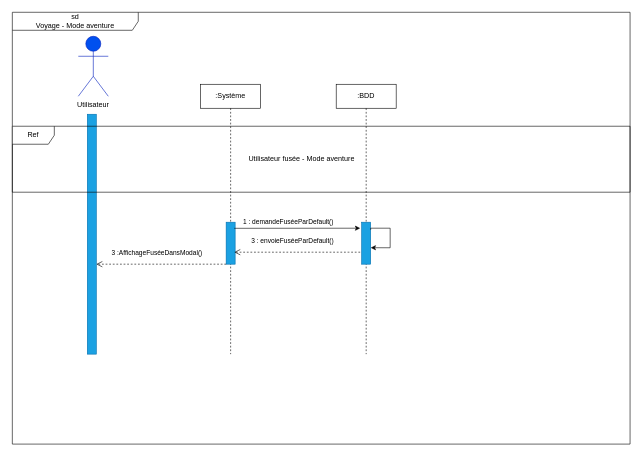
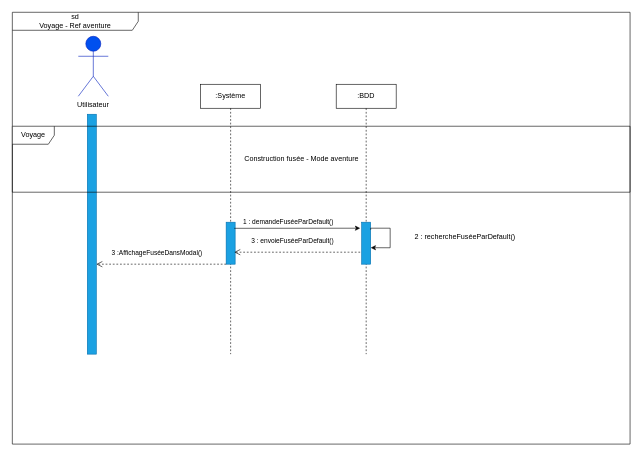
  <mxCell id="0" />
  <mxCell id="1" parent="0" />
- <mxCell id="2" value="sd &lt;br&gt;&lt;div class=&quot;markup-eYLPri messageContent-2t3eCI&quot; id=&quot;message-content-1046520012871049266&quot;&gt;Voyage - Mode aventure&lt;/div&gt;" style="shape=umlFrame;whiteSpace=wrap;html=1;width=210;height=30;" parent="1" vertex="1"><mxGeometry y="20" width="1030" height="720" as="geometry" x="20" /></mxCell>
+ <mxCell id="2" value="sd &lt;br&gt;&lt;div class=&quot;markup-eYLPri messageContent-2t3eCI&quot; id=&quot;message-content-1046520012871049266&quot;&gt;Voyage - Ref aventure&lt;/div&gt;" style="shape=umlFrame;whiteSpace=wrap;html=1;width=210;height=30;" parent="1" vertex="1"><mxGeometry y="20" width="1030" height="720" as="geometry" x="20" /></mxCell>
  <mxCell id="3" value="&lt;b&gt;Utilisateur&lt;/b&gt;" style="shape=umlActor;verticalLabelPosition=bottom;verticalAlign=top;html=1;fillColor=#0050ef;fontColor=#ffffff;strokeColor=#001DBC;" parent="1" vertex="1"><mxGeometry x="130" y="60" width="50" height="100" as="geometry" /></mxCell>
  <mxCell id="4" value="Utilisateur" style="text;html=1;strokeColor=none;fillColor=none;align=center;verticalAlign=middle;whiteSpace=wrap;rounded=0;" parent="1" vertex="1"><mxGeometry x="125" y="160" width="60" height="30" as="geometry" /></mxCell>
  <mxCell id="5" value=":Système" style="shape=umlLifeline;perimeter=lifelinePerimeter;whiteSpace=wrap;html=1;container=1;collapsible=0;recursiveResize=0;outlineConnect=0;size=40;" parent="1" vertex="1"><mxGeometry x="334" y="140" width="100" height="450" as="geometry" /></mxCell>
  <mxCell id="6" value="" style="rounded=0;whiteSpace=wrap;html=1;fillColor=#1ba1e2;fontColor=#ffffff;strokeColor=#006EAF;" parent="5" vertex="1"><mxGeometry x="42.5" y="230" width="15" height="70" as="geometry" /></mxCell>
  <mxCell id="7" value="" style="rounded=0;whiteSpace=wrap;html=1;fillColor=#1ba1e2;fontColor=#ffffff;strokeColor=#006EAF;" parent="1" vertex="1"><mxGeometry x="145" y="190" width="15" height="400" as="geometry" /></mxCell>
- <mxCell id="8" value="Ref " style="shape=umlFrame;whiteSpace=wrap;html=1;width=70;height=30;fillStyle=auto;sketch=0;shadow=0;" parent="1" vertex="1"><mxGeometry y="210" width="1030" height="110" as="geometry" x="20" /></mxCell>
+ <mxCell id="8" value="Voyage " style="shape=umlFrame;whiteSpace=wrap;html=1;width=70;height=30;fillStyle=auto;sketch=0;shadow=0;" parent="1" vertex="1"><mxGeometry y="210" width="1030" height="110" as="geometry" x="20" /></mxCell>
  <mxCell id="9" value="3 :AffichageFuséeDansModal() " style="html=1;verticalAlign=bottom;endArrow=open;dashed=1;endSize=8;rounded=0;exitX=0;exitY=1;exitDx=0;exitDy=0;" parent="1" edge="1"><mxGeometry x="0.076" y="-10" relative="1" as="geometry"><mxPoint x="376.5" y="440" as="sourcePoint" /><mxPoint x="160" y="440" as="targetPoint" /><mxPoint as="offset" /><Array as="points"><mxPoint x="360" y="440" /><mxPoint x="300" y="440" /><mxPoint x="280" y="440" /></Array></mxGeometry></mxCell>
- <mxCell id="10" value="Utilisateur fusée - Mode aventure" style="text;html=1;strokeColor=none;fillColor=none;align=center;verticalAlign=middle;whiteSpace=wrap;overflow=hidden;shadow=0;sketch=0;fillStyle=auto;" parent="1" vertex="1"><mxGeometry x="390" y="255" width="225" height="20" as="geometry" /></mxCell>
+ <mxCell id="10" value="Construction fusée - Mode aventure" style="text;html=1;strokeColor=none;fillColor=none;align=center;verticalAlign=middle;whiteSpace=wrap;overflow=hidden;shadow=0;sketch=0;fillStyle=auto;" parent="1" vertex="1"><mxGeometry x="390" y="255" width="225" height="20" as="geometry" /></mxCell>
  <mxCell id="11" value=":BDD" style="shape=umlLifeline;perimeter=lifelinePerimeter;whiteSpace=wrap;html=1;container=1;collapsible=0;recursiveResize=0;outlineConnect=0;size=40;" vertex="1" parent="1"><mxGeometry x="560" y="140" width="100" height="450" as="geometry" /></mxCell>
  <mxCell id="12" value="" style="rounded=0;whiteSpace=wrap;html=1;fillColor=#1ba1e2;fontColor=#ffffff;strokeColor=#006EAF;" vertex="1" parent="11"><mxGeometry x="42.5" y="230" width="15" height="70" as="geometry" /></mxCell>
  <mxCell id="13" style="edgeStyle=orthogonalEdgeStyle;rounded=0;orthogonalLoop=1;jettySize=auto;html=1;exitX=1;exitY=0.25;exitDx=0;exitDy=0;entryX=1;entryY=0.75;entryDx=0;entryDy=0;" edge="1" parent="11"><mxGeometry relative="1" as="geometry"><Array as="points"><mxPoint x="58" y="240.04" /><mxPoint x="90" y="240.04" /><mxPoint x="90" y="273.04" /></Array><mxPoint x="57.53" y="242.56" as="sourcePoint" /><mxPoint x="57.53" y="272.56" as="targetPoint" /></mxGeometry></mxCell>
  <mxCell id="14" value="1 : demandeFuséeParDefault()" style="endArrow=classic;html=1;rounded=0;exitX=1;exitY=0.66;exitDx=0;exitDy=0;exitPerimeter=0;" edge="1" parent="1"><mxGeometry x="-0.143" y="10" width="50" height="50" relative="1" as="geometry"><mxPoint x="390" y="380.2" as="sourcePoint" /><mxPoint x="600" y="380" as="targetPoint" /><mxPoint as="offset" /></mxGeometry></mxCell>
+ <mxCell id="15" value="2 : rechercheFuséeParDefault()" style="text;html=1;strokeColor=none;fillColor=none;align=center;verticalAlign=middle;whiteSpace=wrap;rounded=0;" vertex="1" parent="1"><mxGeometry x="670" y="380" width="210" height="30" as="geometry" /></mxCell>
  <mxCell id="16" value="3 : envoieFuséeParDefault() " style="html=1;verticalAlign=bottom;endArrow=open;dashed=1;endSize=8;rounded=0;" edge="1" parent="1"><mxGeometry x="0.076" y="-10" relative="1" as="geometry"><mxPoint x="600" y="420" as="sourcePoint" /><mxPoint x="390" y="420" as="targetPoint" /><mxPoint as="offset" /><Array as="points"><mxPoint x="580" y="420" /><mxPoint x="520" y="420" /><mxPoint x="500" y="420" /></Array></mxGeometry></mxCell>
